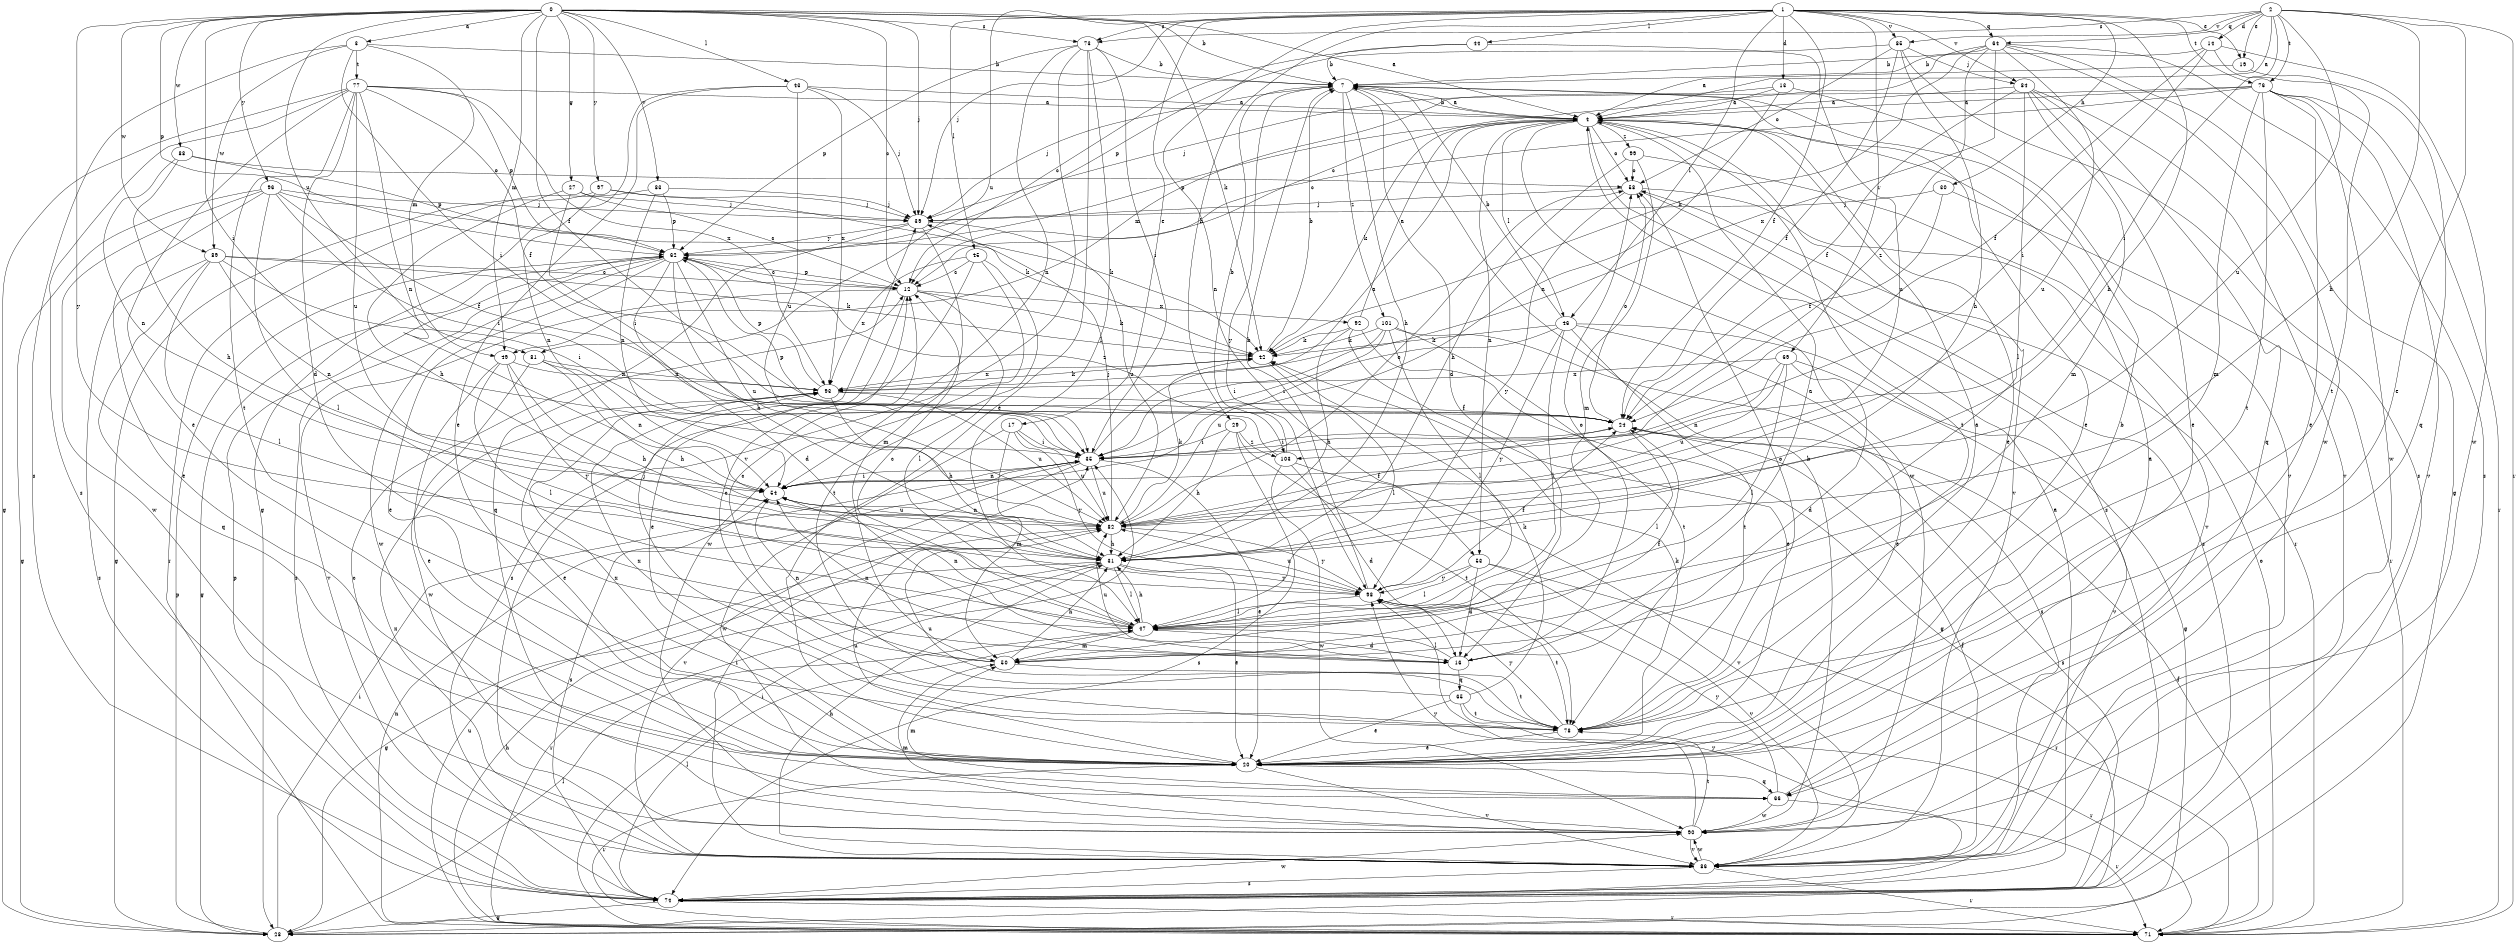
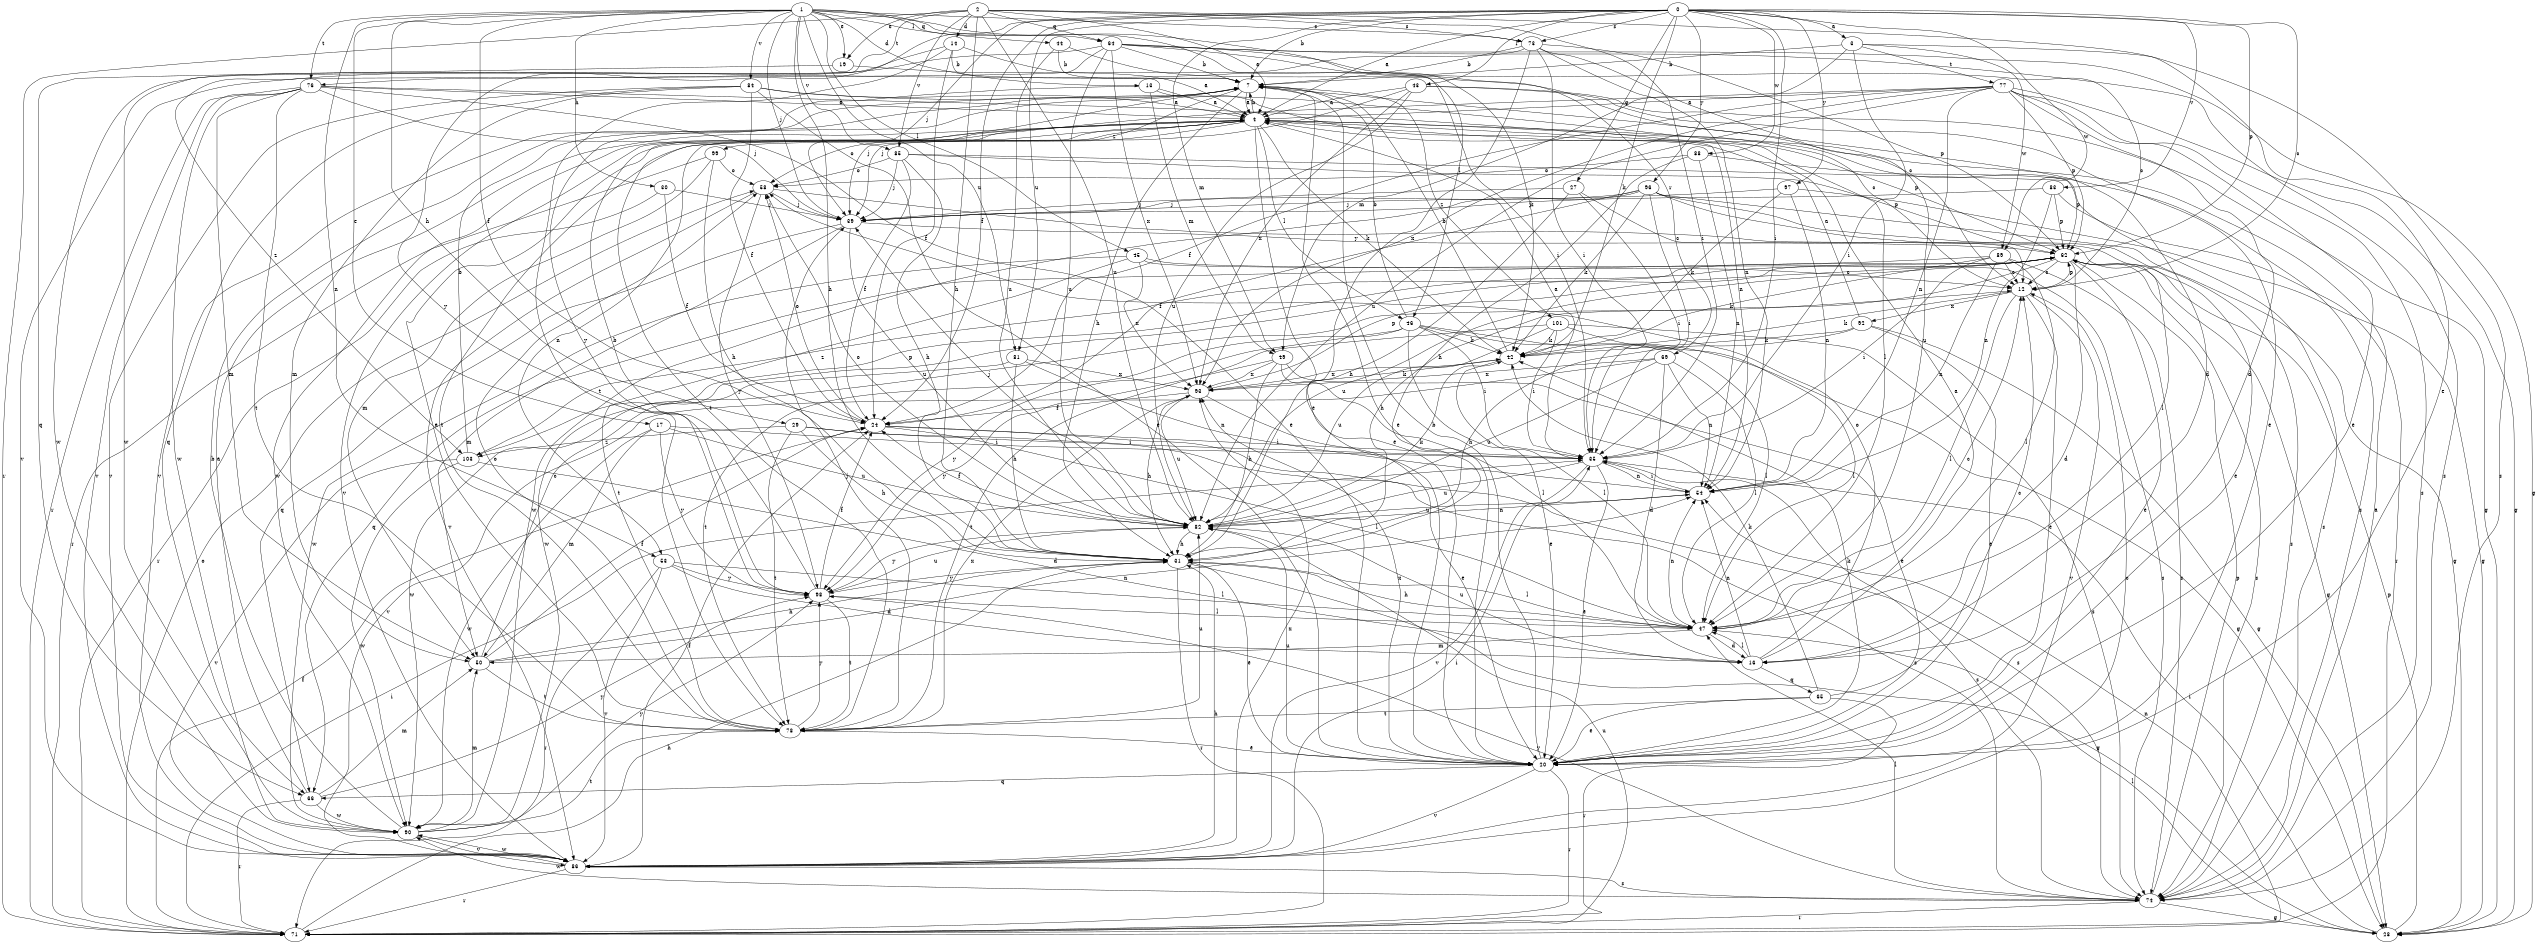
  strict digraph {
    0
    3
    4
    7
    12
    24
    27
    35
    39
    42
    43
    49
    62
    73
    81
    83
    88
    89
    96
    97
    98
    74
    77
    46
    53
    20
    58
    78
    86
    90
    99
    31
    16
    101
    47
    92
    82
    54
    50
    66
    93
    28
    103
    71
    1
    13
    17
    19
    29
    30
    44
    45
    64
    69
    76
    84
    85
    2
    14
    65
    0 -> 3 [label=a]
    0 -> 4 [label=a]
    0 -> 7 [label=b]
    0 -> 12 [label=c]
    0 -> 24 [label=f]
    0 -> 27 [label=g]
    0 -> 35 [label=i]
    0 -> 39 [label=j]
    0 -> 42 [label=k]
    0 -> 43 [label=l]
    0 -> 49 [label=m]
    0 -> 62 [label=p]
    0 -> 73 [label=s]
    0 -> 81 [label=u]
    0 -> 83 [label=v]
    0 -> 88 [label=w]
    0 -> 89 [label=w]
    0 -> 96 [label=y]
    0 -> 97 [label=y]
    0 -> 98 [label=y]
    3 -> 7 [label=b]
    3 -> 35 [label=i]
    3 -> 49 [label=m]
    3 -> 89 [label=w]
    3 -> 74 [label=s]
    3 -> 77 [label=t]
    4 -> 7 [label=b]
    4 -> 42 [label=k]
    4 -> 62 [label=p]
    4 -> 74 [label=s]
    4 -> 46 [label=l]
    4 -> 53 [label=n]
    4 -> 20 [label=e]
    4 -> 58 [label=o]
    4 -> 78 [label=t]
    4 -> 86 [label=v]
    4 -> 90 [label=w]
    4 -> 99 [label=z]
    7 -> 4 [label=a]
    7 -> 39 [label=j]
    7 -> 98 [label=y]
    7 -> 20 [label=e]
    7 -> 31 [label=h]
    7 -> 16 [label=d]
    7 -> 101 [label=z]
    12 -> 42 [label=k]
    12 -> 62 [label=p]
    12 -> 20 [label=e]
    12 -> 86 [label=v]
    12 -> 47 [label=l]
    12 -> 92 [label=x]
    24 -> 35 [label=i]
    24 -> 74 [label=s]
    24 -> 58 [label=o]
    24 -> 47 [label=l]
    27 -> 12 [label=c]
    27 -> 35 [label=i]
    27 -> 39 [label=j]
    27 -> 31 [label=h]
    35 -> 4 [label=a]
    35 -> 74 [label=s]
    35 -> 20 [label=e]
    35 -> 86 [label=v]
    35 -> 82 [label=u]
    35 -> 54 [label=n]
    39 -> 62 [label=y]
    39 -> 82 [label=u]
    39 -> 50 [label=m]
    39 -> 66 [label=q]
    42 -> 7 [label=b]
    42 -> 47 [label=l]
    42 -> 93 [label=x]
    43 -> 4 [label=a]
    43 -> 39 [label=j]
    43 -> 20 [label=e]
    43 -> 82 [label=u]
    43 -> 93 [label=x]
    43 -> 28 [label=g]
    49 -> 98 [label=y]
    49 -> 20 [label=e]
    49 -> 31 [label=h]
    49 -> 47 [label=l]
    49 -> 93 [label=x]
    62 -> 12 [label=c]
    62 -> 74 [label=s]
    62 -> 20 [label=e]
    62 -> 90 [label=w]
    62 -> 31 [label=h]
    62 -> 16 [label=d]
    62 -> 82 [label=u]
    62 -> 28 [label=g]
    62 -> 103 [label=z]
    73 -> 7 [label=b]
    73 -> 35 [label=i]
    73 -> 62 [label=p]
    73 -> 20 [label=e]
    73 -> 86 [label=v]
-   73 -> 47 [label=l]
+   73 -> 47 [label=u]
    73 -> 54 [label=n]
    81 -> 90 [label=w]
    81 -> 31 [label=h]
    81 -> 54 [label=n]
    81 -> 93 [label=x]
    83 -> 39 [label=j]
    83 -> 62 [label=p]
    83 -> 54 [label=n]
    83 -> 71 [label=r]
    88 -> 62 [label=p]
    88 -> 58 [label=o]
    88 -> 31 [label=h]
    88 -> 54 [label=n]
    89 -> 12 [label=c]
    89 -> 35 [label=i]
    89 -> 42 [label=k]
    89 -> 74 [label=s]
    89 -> 47 [label=l]
    89 -> 54 [label=n]
    89 -> 66 [label=q]
    96 -> 24 [label=f]
    96 -> 35 [label=i]
    96 -> 39 [label=j]
    96 -> 42 [label=k]
    96 -> 20 [label=e]
    96 -> 90 [label=w]
    96 -> 47 [label=l]
    96 -> 28 [label=g]
    97 -> 39 [label=j]
    97 -> 42 [label=k]
    97 -> 54 [label=n]
    97 -> 28 [label=g]
    98 -> 7 [label=b]
    98 -> 24 [label=f]
    98 -> 78 [label=t]
    98 -> 47 [label=l]
    98 -> 82 [label=u]
    74 -> 4 [label=a]
    74 -> 62 [label=p]
    74 -> 98 [label=y]
    74 -> 90 [label=w]
    74 -> 47 [label=l]
    74 -> 28 [label=g]
    74 -> 71 [label=r]
    77 -> 4 [label=a]
    77 -> 24 [label=f]
    77 -> 62 [label=p]
    77 -> 74 [label=s]
    77 -> 20 [label=e]
    77 -> 78 [label=t]
    77 -> 16 [label=d]
    77 -> 82 [label=u]
    77 -> 54 [label=n]
    77 -> 93 [label=x]
    77 -> 28 [label=g]
    46 -> 7 [label=b]
    46 -> 35 [label=i]
    46 -> 42 [label=k]
    46 -> 98 [label=y]
    46 -> 20 [label=e]
    46 -> 78 [label=t]
    46 -> 47 [label=l]
    46 -> 28 [label=g]
    53 -> 98 [label=y]
    53 -> 86 [label=v]
    53 -> 16 [label=d]
    53 -> 47 [label=l]
    53 -> 71 [label=r]
    20 -> 7 [label=b]
    20 -> 42 [label=k]
    20 -> 86 [label=v]
    20 -> 82 [label=u]
    20 -> 66 [label=q]
    20 -> 93 [label=x]
    20 -> 71 [label=r]
    58 -> 39 [label=j]
    58 -> 98 [label=y]
    58 -> 74 [label=s]
    58 -> 86 [label=v]
    78 -> 4 [label=a]
    78 -> 39 [label=j]
    78 -> 98 [label=y]
    78 -> 20 [label=e]
    78 -> 58 [label=o]
    78 -> 82 [label=u]
    78 -> 93 [label=x]
    86 -> 12 [label=c]
    86 -> 24 [label=f]
    86 -> 35 [label=i]
    86 -> 74 [label=s]
    86 -> 90 [label=w]
    86 -> 31 [label=h]
    86 -> 93 [label=x]
    86 -> 71 [label=r]
    90 -> 7 [label=b]
    90 -> 98 [label=y]
    90 -> 78 [label=t]
    90 -> 86 [label=v]
    90 -> 50 [label=m]
    99 -> 58 [label=o]
    99 -> 31 [label=h]
    99 -> 50 [label=m]
    99 -> 71 [label=r]
    31 -> 98 [label=y]
    31 -> 20 [label=e]
    31 -> 47 [label=l]
    31 -> 28 [label=g]
    31 -> 71 [label=r]
    16 -> 4 [label=a]
    16 -> 58 [label=o]
    16 -> 47 [label=l]
    16 -> 82 [label=u]
    16 -> 54 [label=n]
    16 -> 65 [label=q]
    101 -> 35 [label=i]
    101 -> 42 [label=k]
    101 -> 74 [label=s]
    101 -> 78 [label=t]
    101 -> 47 [label=l]
    101 -> 82 [label=u]
    47 -> 12 [label=c]
    47 -> 31 [label=h]
    47 -> 16 [label=d]
    47 -> 54 [label=n]
    47 -> 50 [label=m]
    92 -> 4 [label=a]
    92 -> 42 [label=k]
    92 -> 20 [label=e]
    92 -> 31 [label=h]
    92 -> 28 [label=g]
    82 -> 24 [label=f]
    82 -> 39 [label=j]
    82 -> 42 [label=k]
    82 -> 98 [label=y]
    82 -> 58 [label=o]
    82 -> 31 [label=h]
    82 -> 54 [label=n]
    54 -> 35 [label=i]
    54 -> 82 [label=u]
    50 -> 12 [label=c]
    50 -> 24 [label=f]
    50 -> 78 [label=t]
    50 -> 31 [label=h]
    50 -> 54 [label=n]
    66 -> 4 [label=a]
    66 -> 98 [label=y]
    66 -> 90 [label=w]
    66 -> 50 [label=m]
    66 -> 71 [label=r]
    93 -> 24 [label=f]
    93 -> 42 [label=k]
    93 -> 62 [label=p]
    93 -> 20 [label=e]
    93 -> 31 [label=h]
    93 -> 82 [label=u]
    28 -> 35 [label=i]
    28 -> 62 [label=p]
    28 -> 47 [label=l]
    103 -> 7 [label=b]
    103 -> 62 [label=p]
    103 -> 86 [label=v]
    103 -> 90 [label=w]
    103 -> 16 [label=d]
    71 -> 24 [label=f]
    71 -> 35 [label=i]
    71 -> 58 [label=o]
    71 -> 31 [label=h]
    71 -> 82 [label=u]
    71 -> 54 [label=n]
    1 -> 24 [label=f]
    1 -> 39 [label=j]
    1 -> 73 [label=s]
    1 -> 81 [label=u]
    1 -> 46 [label=l]
    1 -> 53 [label=n]
    1 -> 31 [label=h]
    1 -> 13 [label=d]
    1 -> 17 [label=e]
    1 -> 19 [label=e]
    1 -> 29 [label=h]
    1 -> 30 [label=h]
    1 -> 44 [label=l]
    1 -> 45 [label=l]
    1 -> 64 [label=q]
    1 -> 69 [label=r]
    1 -> 76 [label=t]
    1 -> 84 [label=v]
    1 -> 85 [label=v]
    13 -> 4 [label=a]
    13 -> 49 [label=m]
    13 -> 86 [label=v]
    13 -> 54 [label=n]
    17 -> 35 [label=i]
    17 -> 98 [label=y]
    17 -> 90 [label=w]
    17 -> 82 [label=u]
    17 -> 50 [label=m]
    19 -> 4 [label=a]
    19 -> 66 [label=q]
    29 -> 35 [label=i]
    29 -> 74 [label=s]
    29 -> 78 [label=t]
    29 -> 31 [label=h]
    29 -> 103 [label=z]
    30 -> 24 [label=f]
    30 -> 39 [label=j]
    30 -> 71 [label=r]
    44 -> 7 [label=b]
    44 -> 12 [label=c]
    44 -> 82 [label=u]
    45 -> 12 [label=c]
    45 -> 74 [label=s]
    45 -> 78 [label=t]
    45 -> 90 [label=w]
    45 -> 93 [label=x]
    64 -> 7 [label=b]
    64 -> 12 [label=c]
    64 -> 42 [label=k]
    64 -> 74 [label=s]
    64 -> 90 [label=w]
    64 -> 82 [label=u]
    64 -> 93 [label=x]
    64 -> 28 [label=g]
    64 -> 103 [label=z]
    69 -> 86 [label=v]
    69 -> 16 [label=d]
    69 -> 47 [label=l]
    69 -> 82 [label=u]
    69 -> 54 [label=n]
    69 -> 93 [label=x]
    76 -> 4 [label=a]
    76 -> 12 [label=c]
    76 -> 39 [label=j]
    76 -> 20 [label=e]
    76 -> 78 [label=t]
    76 -> 86 [label=v]
    76 -> 90 [label=w]
    76 -> 50 [label=m]
    76 -> 71 [label=r]
    84 -> 4 [label=a]
    84 -> 24 [label=f]
    84 -> 20 [label=e]
    84 -> 86 [label=v]
    84 -> 47 [label=l]
    84 -> 50 [label=m]
    84 -> 66 [label=q]
    85 -> 24 [label=f]
-   85 -> 84 [label=j]
+   85 -> 39 [label=j]
    85 -> 62 [label=p]
    85 -> 74 [label=s]
    85 -> 58 [label=o]
    85 -> 31 [label=h]
    2 -> 4 [label=a]
    2 -> 35 [label=i]
    2 -> 73 [label=s]
    2 -> 20 [label=e]
    2 -> 31 [label=h]
    2 -> 82 [label=u]
    2 -> 71 [label=r]
    2 -> 19 [label=e]
    2 -> 64 [label=q]
    2 -> 76 [label=t]
    2 -> 85 [label=v]
    2 -> 14 [label=d]
    14 -> 7 [label=b]
    14 -> 24 [label=f]
    14 -> 35 [label=i]
    14 -> 78 [label=t]
    14 -> 90 [label=w]
    65 -> 12 [label=c]
    65 -> 42 [label=k]
    65 -> 20 [label=e]
    65 -> 78 [label=t]
    65 -> 71 [label=r]
  }
